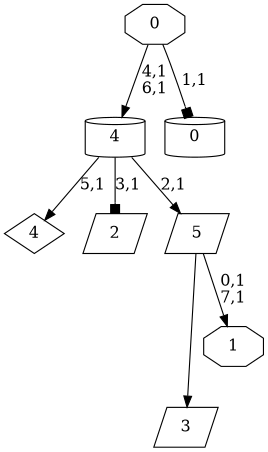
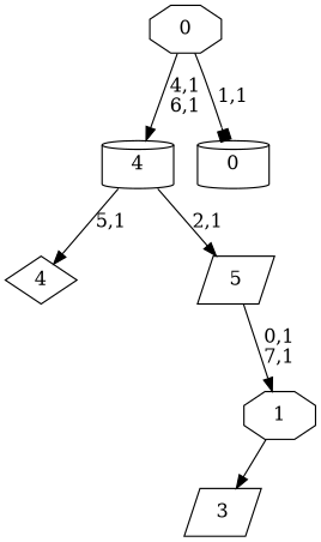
  digraph {
    node [shape=parallelogram]
    edge [arrowhead=normal]
    n1 [label=4 shape=diamond]
    n2 [label=3]
-   n3 [label=2]
    n4 [label=1 shape=octagon]
    5
    4 [shape=cylinder]
    n7 [label=0 shape=cylinder]
    0 [shape=octagon]
-   5 -> n2
+   n4 -> n2
    5 -> n4 [label="0,1\n7,1"]
    4 -> n1 [label="5,1"]
-   4 -> n3 [arrowhead=box label="3,1"]
    4 -> 5 [label="2,1"]
    0 -> 4 [label="4,1\n6,1"]
    0 -> n7 [arrowhead=box label="1,1"]
  }
